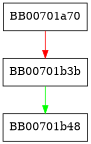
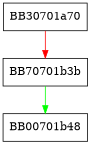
  digraph {
    splines=ortho
    node [shape=box]
-   BB00701a70
-   BB00701b3b
+   BB00701a70 [label=BB30701a70]
+   BB00701b3b [label=BB70701b3b]
    BB00701b48
    BB00701a70 -> BB00701b3b [color=red]
    BB00701b3b -> BB00701b48 [color=green]
  }
